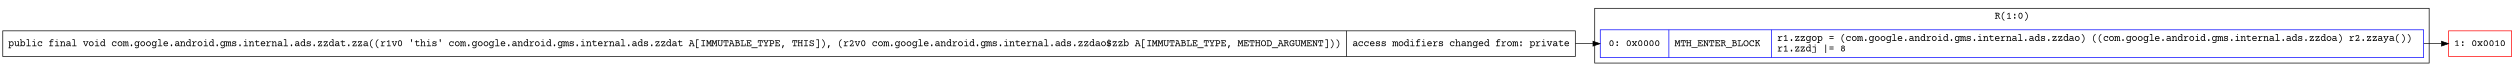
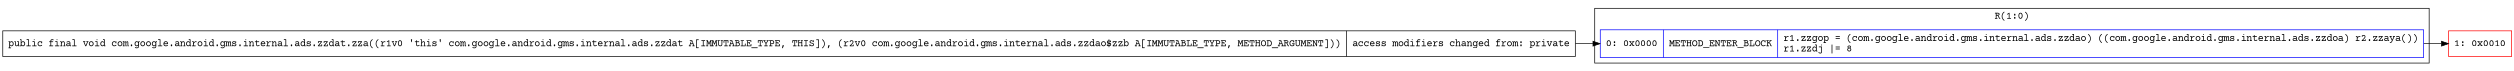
  digraph {
    rankdir=LR
    fontname="Courier Prime"
    node [shape=record fontname="Courier Prime"]
    edge [fontname="Courier Prime"]
-   n1 [color=blue label="{0\:\ 0x0000|MTH_ENTER_BLOCK\l|r1.zzgop = (com.google.android.gms.internal.ads.zzdao) ((com.google.android.gms.internal.ads.zzdoa) r2.zzaya())\lr1.zzdj \|= 8\l}"]
+   n1 [color=blue label="{0\:\ 0x0000|METHOD_ENTER_BLOCK\l|r1.zzgop = (com.google.android.gms.internal.ads.zzdao) ((com.google.android.gms.internal.ads.zzdoa) r2.zzaya())\lr1.zzdj \|= 8\l}"]
    n2 [color=red label="{1\:\ 0x0010}"]
    n3 [label="{public final void com.google.android.gms.internal.ads.zzdat.zza((r1v0 'this' com.google.android.gms.internal.ads.zzdat A[IMMUTABLE_TYPE, THIS]), (r2v0 com.google.android.gms.internal.ads.zzdao$zzb A[IMMUTABLE_TYPE, METHOD_ARGUMENT]))  | access modifiers changed from: private\l}"]
    subgraph cluster_1 {
      label="R(1:0)"
      n1
    }
    n1 -> n2
    n3 -> n1
  }
